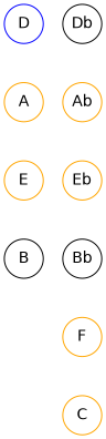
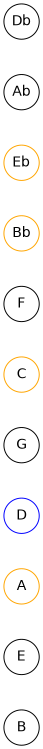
  graph {
    mindist=.1
    node [color=orange fontname=Helvetica margin=0 shape=circle]
    edge [style=invis]
-   E
+   E [color=black]
    B [color=""]
    Db [color=black]
-   Ab
+   Ab [color=""]
    Eb
-   Bb [color=""]
-   F
+   Bb
+   F [color=black]
    C
+   G [color=""]
    D [color=blue]
    A
    subgraph sub_1 {
      E
      B
      Db
      Ab
      Eb
      Bb
      F
      C
+     G
      D
      A
    }
    E -- B
    Db -- Ab
    Ab -- Eb
    Eb -- Bb
    Bb -- F
    F -- C
+   C -- G
+   G -- D
    D -- A
    A -- E
  }
